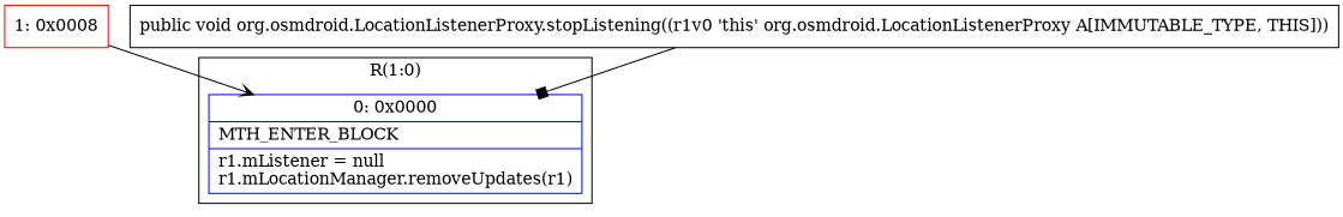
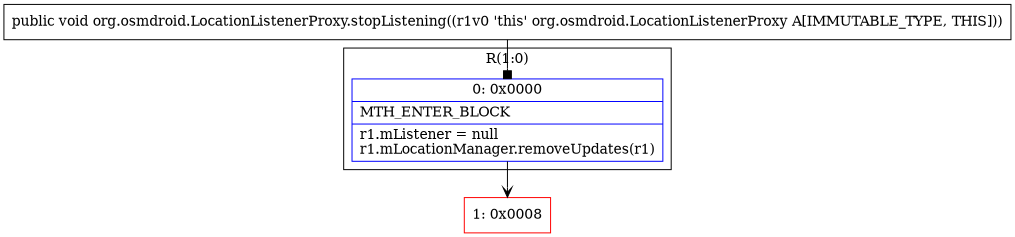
  digraph {
    node [shape=record]
    n1 [color=blue label="{0\:\ 0x0000|MTH_ENTER_BLOCK\l|r1.mListener = null\lr1.mLocationManager.removeUpdates(r1)\l}"]
    n2 [color=red label="{1\:\ 0x0008}"]
    n3 [label="{public void org.osmdroid.LocationListenerProxy.stopListening((r1v0 'this' org.osmdroid.LocationListenerProxy A[IMMUTABLE_TYPE, THIS])) }"]
    subgraph cluster_1 {
      label="R(1:0)"
      n1
    }
-   n2 -> n1 [arrowhead=vee]
+   n1 -> n2 [arrowhead=vee]
    n3 -> n1 [arrowhead=box]
  }
